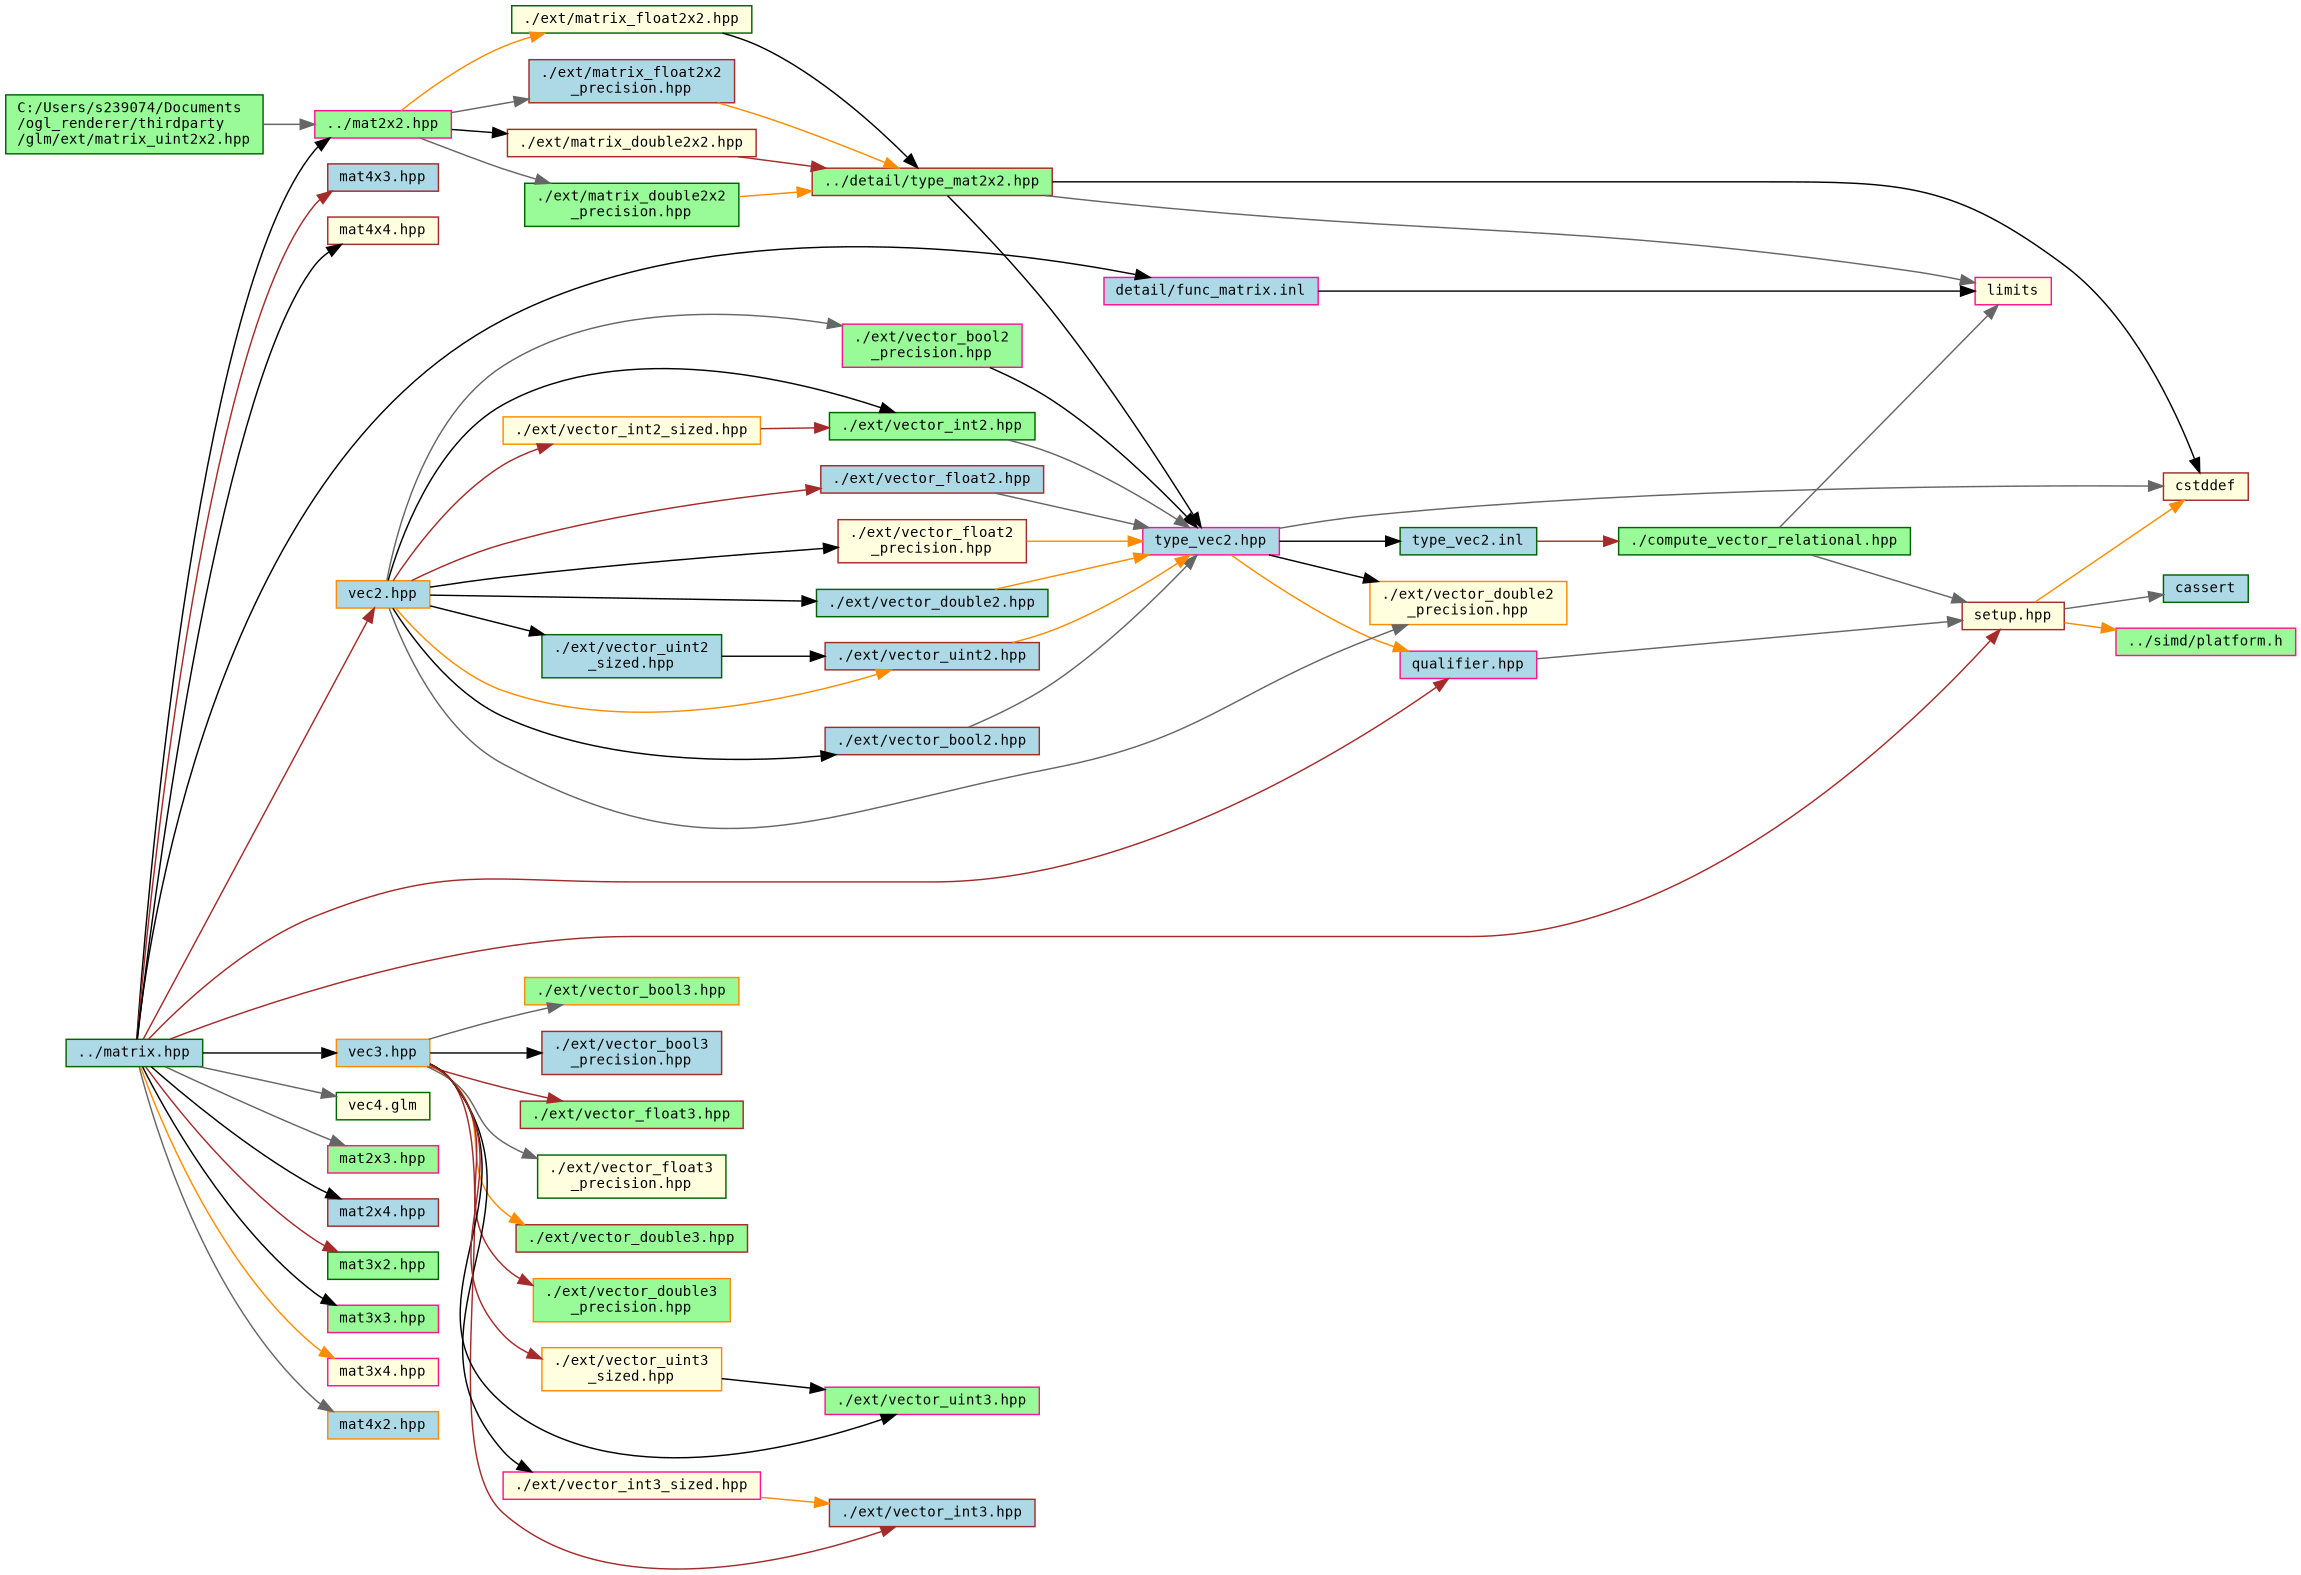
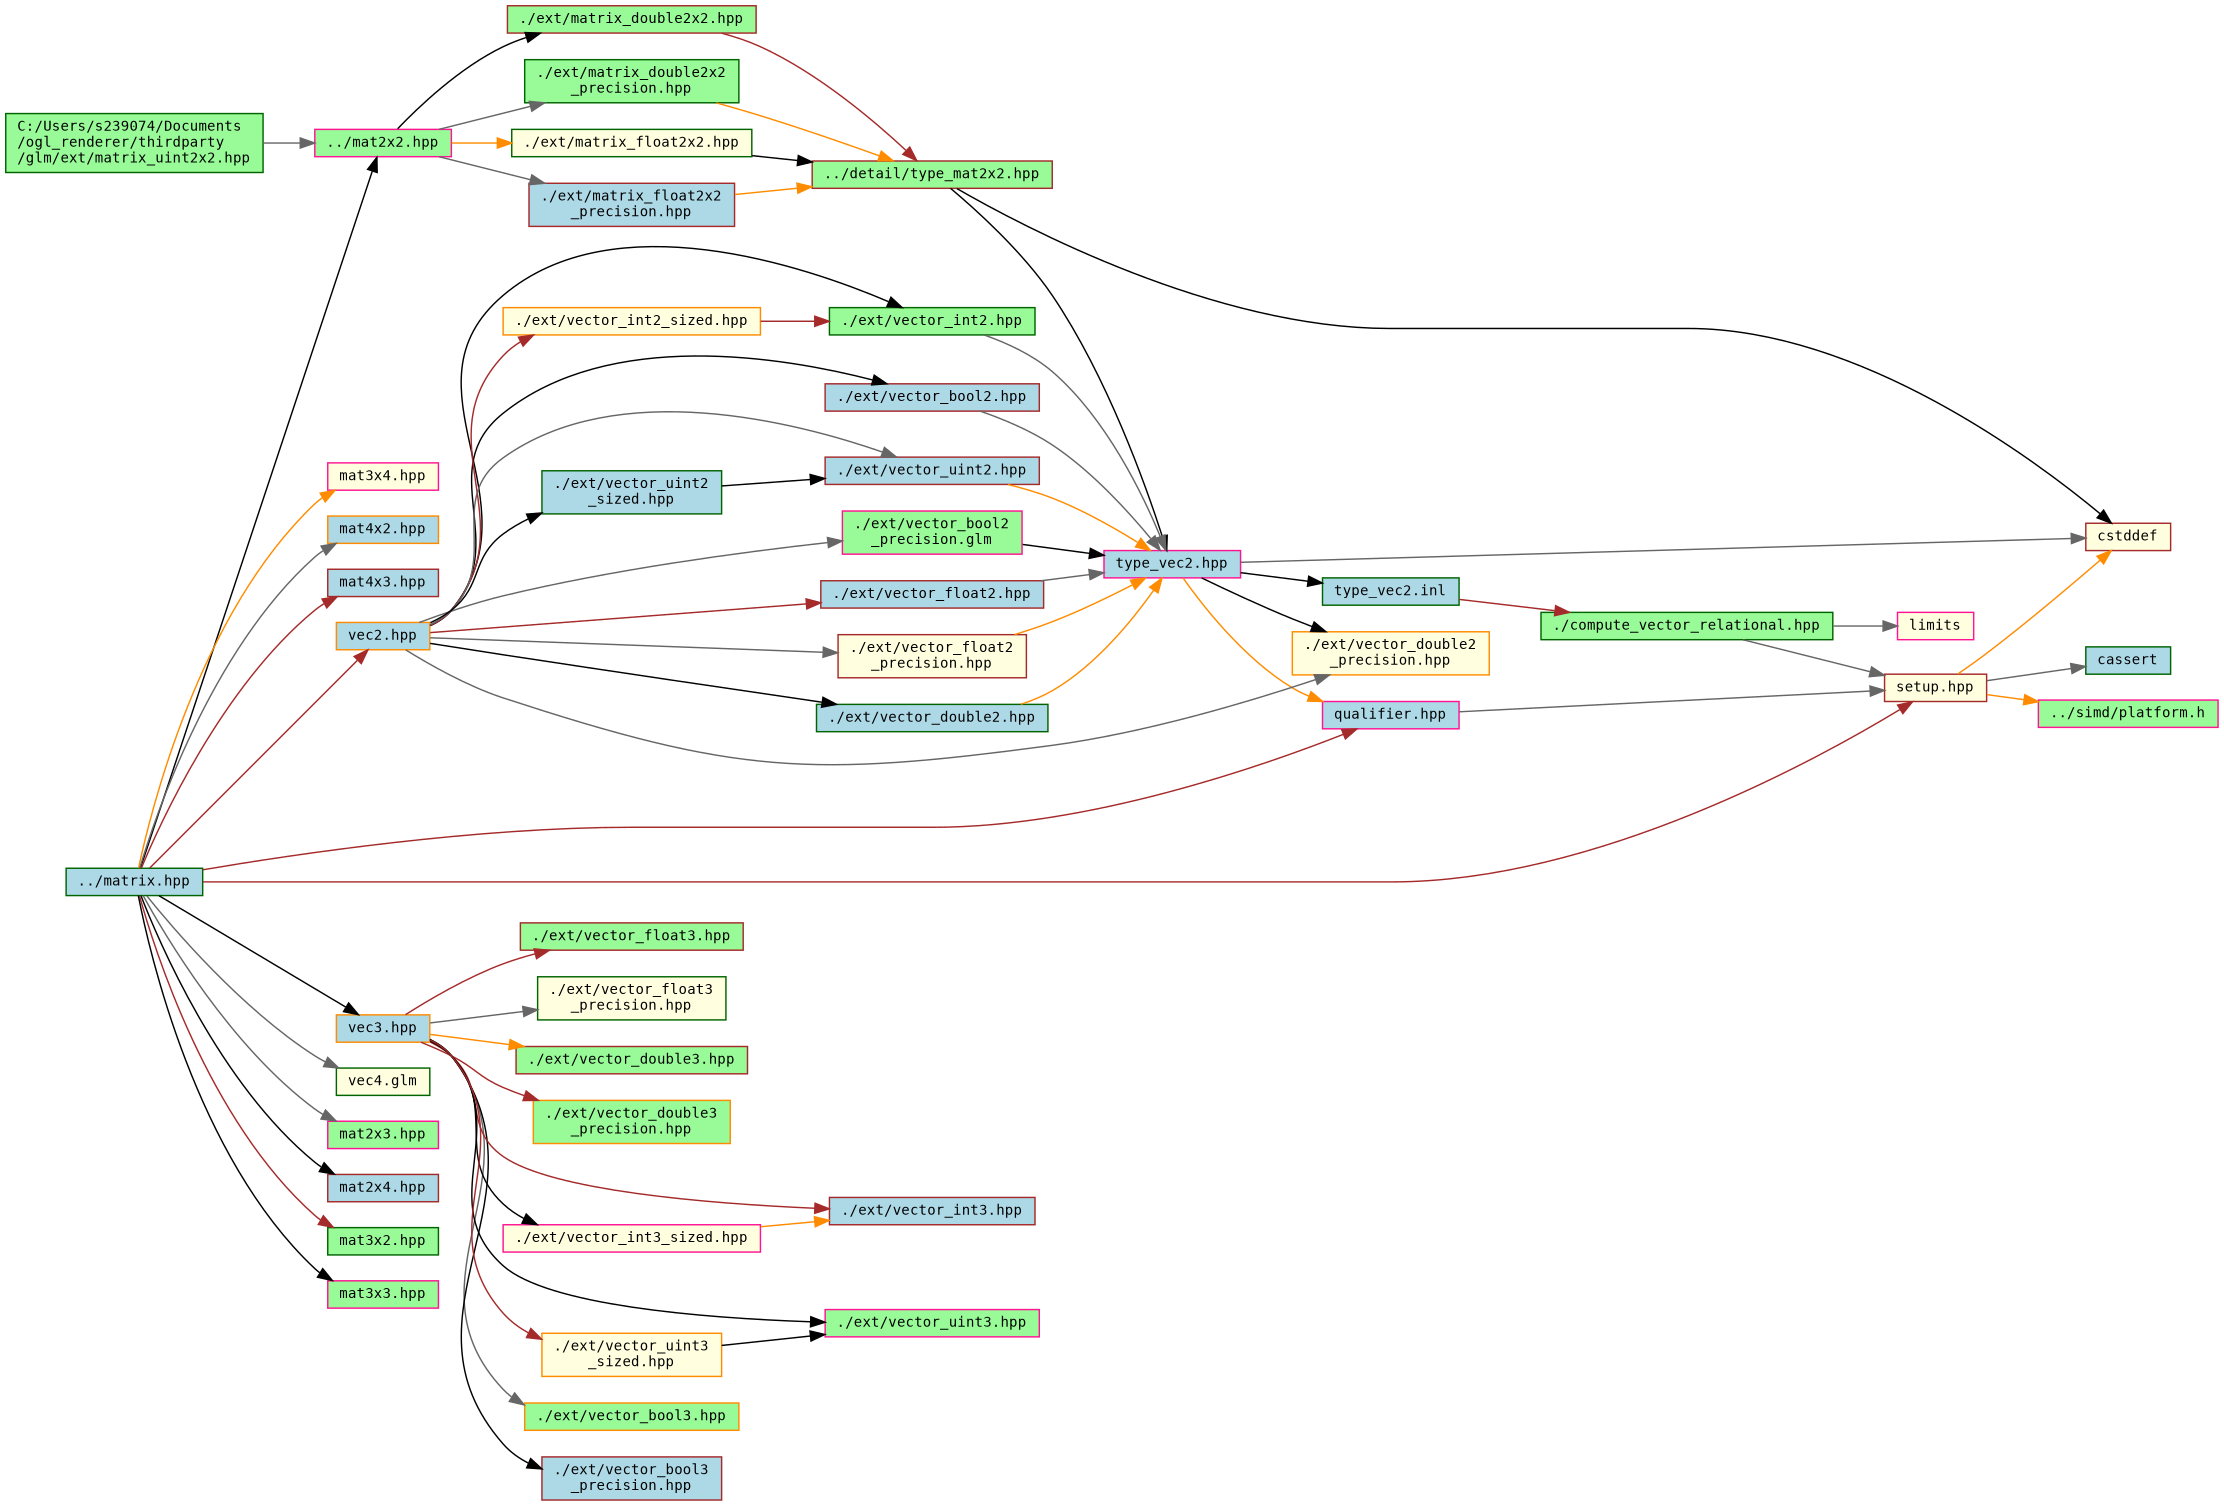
  digraph {
    rankdir=LR
    node [color=brown fillcolor=lightblue fontname=Terminal fontsize=10 shape=box style=filled]
    edge [color=black fontname=Terminal fontsize=10 labelfontname=Helvetica labelfontsize=10 style=solid]
    n1 [color=darkgreen fillcolor=palegreen fontcolor=black height=0.2 label="C:/Users/s239074/Documents\l/ogl_renderer/thirdparty\l/glm/ext/matrix_uint2x2.hpp" width=0.4]
    n2 [color=deeppink fillcolor=palegreen height=0.2 label="../mat2x2.hpp" width=0.4]
-   n3 [fillcolor=lightyellow height=0.2 label="./ext/matrix_double2x2.hpp" width=0.4]
+   n3 [fillcolor=palegreen height=0.2 label="./ext/matrix_double2x2.hpp" width=0.4]
    n4 [color=darkgreen fillcolor=palegreen height=0.2 label="./ext/matrix_double2x2\l_precision.hpp" width=0.4]
    n5 [color=darkgreen fillcolor=lightyellow height=0.2 label="./ext/matrix_float2x2.hpp" width=0.4]
    n6 [height=0.2 label="./ext/matrix_float2x2\l_precision.hpp" width=0.4]
    n7 [fillcolor=palegreen height=0.2 label="../detail/type_mat2x2.hpp" width=0.4]
    n8 [color=deeppink height=0.2 label="type_vec2.hpp" width=0.4]
    n9 [fillcolor=lightyellow height=0.2 label=cstddef width=0.4]
    n10 [color=deeppink fillcolor=lightyellow height=0.2 label=limits width=0.4]
    n11 [color=deeppink height=0.2 label="qualifier.hpp" width=0.4]
    n12 [color=darkgreen height=0.2 label="type_vec2.inl" width=0.4]
    n13 [color=darkorange fillcolor=lightyellow height=0.2 label="./ext/vector_double2\l_precision.hpp" width=0.4]
    n14 [fillcolor=lightyellow height=0.2 label="setup.hpp" width=0.4]
    n15 [color=darkgreen fillcolor=palegreen height=0.2 label="./compute_vector_relational.hpp" width=0.4]
    n16 [color=darkgreen height=0.2 label=cassert width=0.4]
    n17 [color=deeppink fillcolor=palegreen height=0.2 label="../simd/platform.h" width=0.4]
    n18 [color=darkgreen height=0.2 label="../matrix.hpp" width=0.4]
    n19 [color=darkorange height=0.2 label="vec2.hpp" width=0.4]
    n20 [color=darkorange height=0.2 label="vec3.hpp" width=0.4]
    n21 [color=darkgreen fillcolor=lightyellow height=0.2 label="vec4.glm" width=0.4]
    n22 [color=deeppink fillcolor=palegreen height=0.2 label="mat2x3.hpp" width=0.4]
    n23 [height=0.2 label="mat2x4.hpp" width=0.4]
    n24 [color=darkgreen fillcolor=palegreen height=0.2 label="mat3x2.hpp" width=0.4]
    n25 [color=deeppink fillcolor=palegreen height=0.2 label="mat3x3.hpp" width=0.4]
    n26 [color=deeppink fillcolor=lightyellow height=0.2 label="mat3x4.hpp" width=0.4]
    n27 [color=darkorange height=0.2 label="mat4x2.hpp" width=0.4]
    n28 [height=0.2 label="mat4x3.hpp" width=0.4]
-   n29 [fillcolor=lightyellow height=0.2 label="mat4x4.hpp" width=0.4]
-   n30 [color=deeppink height=0.2 label="detail/func_matrix.inl" width=0.4]
    n31 [height=0.2 label="./ext/vector_bool2.hpp" width=0.4]
-   n32 [color=deeppink fillcolor=palegreen height=0.2 label="./ext/vector_bool2\l_precision.hpp" width=0.4]
+   n32 [color=deeppink fillcolor=palegreen height=0.2 label="./ext/vector_bool2\l_precision.glm" width=0.4]
    n33 [height=0.2 label="./ext/vector_float2.hpp" width=0.4]
    n34 [fillcolor=lightyellow height=0.2 label="./ext/vector_float2\l_precision.hpp" width=0.4]
    n35 [color=darkgreen height=0.2 label="./ext/vector_double2.hpp" width=0.4]
    n36 [color=darkgreen fillcolor=palegreen height=0.2 label="./ext/vector_int2.hpp" width=0.4]
    n37 [color=darkorange fillcolor=lightyellow height=0.2 label="./ext/vector_int2_sized.hpp" width=0.4]
    n38 [height=0.2 label="./ext/vector_uint2.hpp" width=0.4]
    n39 [color=darkgreen height=0.2 label="./ext/vector_uint2\l_sized.hpp" width=0.4]
    n40 [color=darkorange fillcolor=palegreen height=0.2 label="./ext/vector_bool3.hpp" width=0.4]
    n41 [height=0.2 label="./ext/vector_bool3\l_precision.hpp" width=0.4]
    n42 [fillcolor=palegreen height=0.2 label="./ext/vector_float3.hpp" width=0.4]
    n43 [color=darkgreen fillcolor=lightyellow height=0.2 label="./ext/vector_float3\l_precision.hpp" width=0.4]
    n44 [fillcolor=palegreen height=0.2 label="./ext/vector_double3.hpp" width=0.4]
    n45 [color=darkorange fillcolor=palegreen height=0.2 label="./ext/vector_double3\l_precision.hpp" width=0.4]
    n46 [height=0.2 label="./ext/vector_int3.hpp" width=0.4]
    n47 [color=deeppink fillcolor=lightyellow height=0.2 label="./ext/vector_int3_sized.hpp" width=0.4]
    n48 [color=deeppink fillcolor=palegreen height=0.2 label="./ext/vector_uint3.hpp" width=0.4]
    n49 [color=darkorange fillcolor=lightyellow height=0.2 label="./ext/vector_uint3\l_sized.hpp" width=0.4]
    n1 -> n2 [color=gray40]
    n2 -> n3
    n2 -> n4 [color=gray40]
    n2 -> n5 [color=darkorange]
    n2 -> n6 [color=gray40]
    n3 -> n7 [color=brown]
    n4 -> n7 [color=darkorange]
    n5 -> n7
    n6 -> n7 [color=darkorange]
    n7 -> n8
    n7 -> n9
-   n7 -> n10 [color=gray40]
    n8 -> n9 [color=gray40]
    n8 -> n11 [color=darkorange]
    n8 -> n12
    n8 -> n13
    n11 -> n14 [color=gray40]
    n12 -> n15 [color=brown]
    n14 -> n9 [color=darkorange]
    n14 -> n16 [color=gray40]
    n14 -> n17 [color=darkorange]
    n15 -> n10 [color=gray40]
    n15 -> n14 [color=gray40]
    n18 -> n2
    n18 -> n11 [color=brown]
    n18 -> n14 [color=brown]
    n18 -> n19 [color=brown]
    n18 -> n20
    n18 -> n21 [color=gray40]
    n18 -> n22 [color=gray40]
    n18 -> n23
    n18 -> n24 [color=brown]
    n18 -> n25
    n18 -> n26 [color=darkorange]
    n18 -> n27 [color=gray40]
    n18 -> n28 [color=brown]
-   n18 -> n29
-   n18 -> n30
    n19 -> n13 [color=gray40]
    n19 -> n31
    n19 -> n32 [color=gray40]
    n19 -> n33 [color=brown]
-   n19 -> n34
+   n19 -> n34 [color=gray40]
    n19 -> n35
    n19 -> n36
    n19 -> n37 [color=brown]
-   n19 -> n38 [color=darkorange]
+   n19 -> n38 [color=gray40]
    n19 -> n39
    n20 -> n40 [color=gray40]
    n20 -> n41
    n20 -> n42 [color=brown]
    n20 -> n43 [color=gray40]
    n20 -> n44 [color=darkorange]
    n20 -> n45 [color=brown]
    n20 -> n46 [color=brown]
    n20 -> n47
    n20 -> n48
    n20 -> n49 [color=brown]
-   n30 -> n10
    n31 -> n8 [color=gray40]
    n32 -> n8
    n33 -> n8 [color=gray40]
    n34 -> n8 [color=darkorange]
    n35 -> n8 [color=darkorange]
    n36 -> n8 [color=gray40]
    n37 -> n36 [color=brown]
    n38 -> n8 [color=darkorange]
    n39 -> n38
    n47 -> n46 [color=darkorange]
    n49 -> n48
  }
